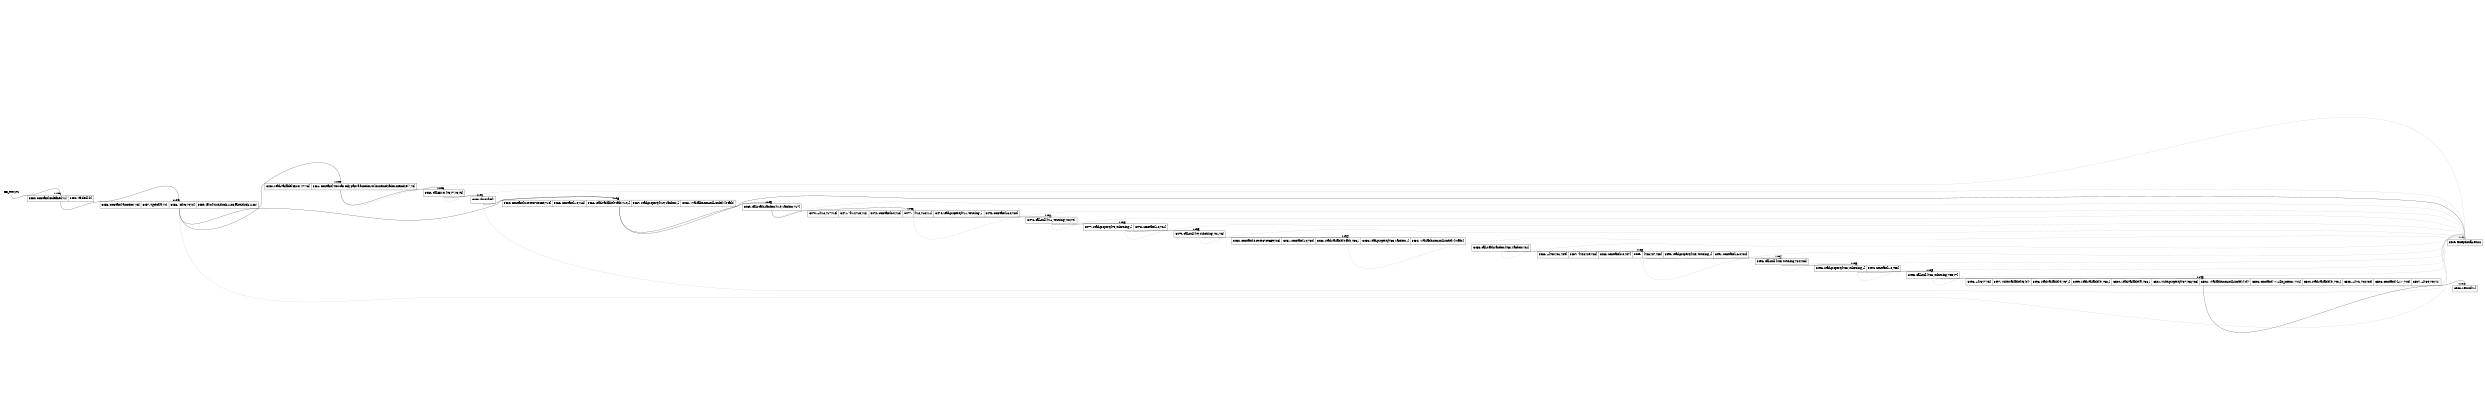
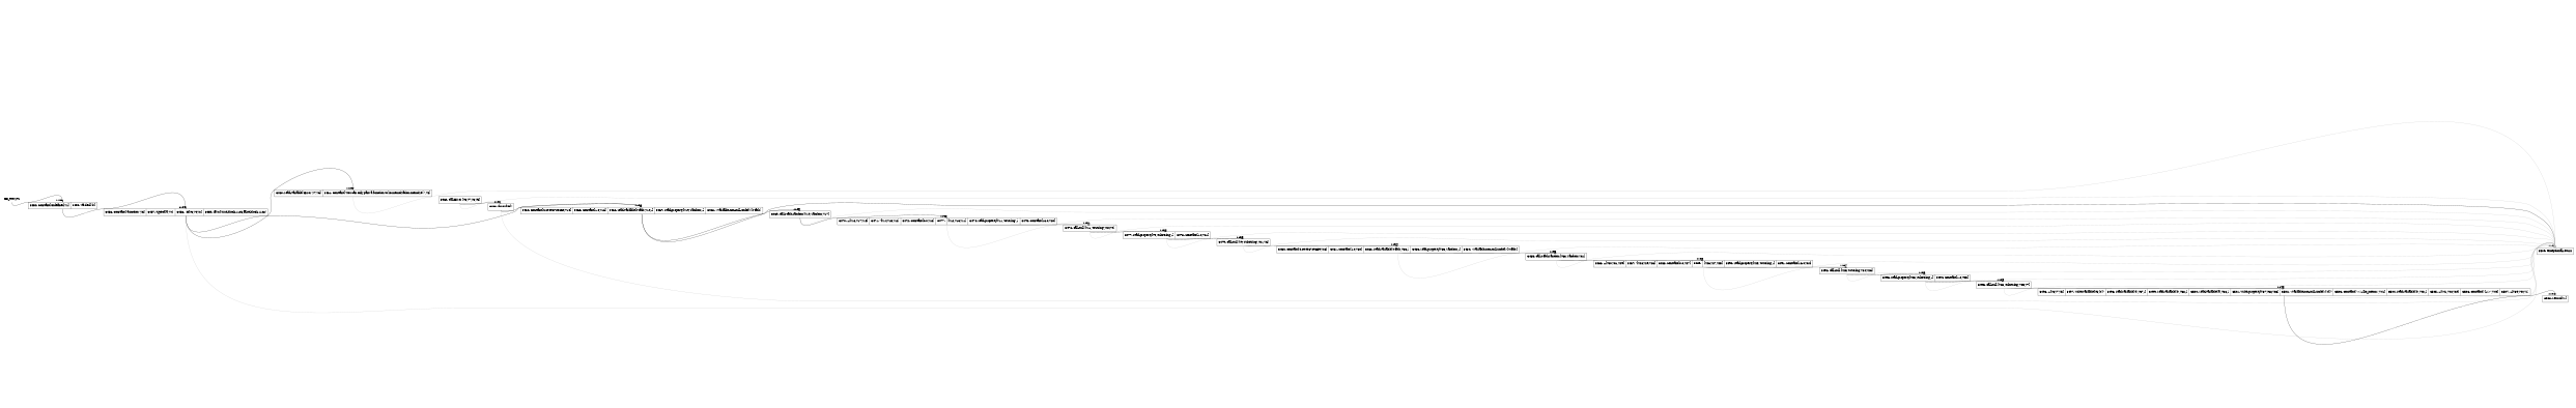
  digraph {
    rankdir=LR
    node [shape=record]
    edge [headport=n tailport=s]
    BB_entry91 [shape=none]
    n2 [label="{3454: constant[undefined,v1]|3455: vardecl['b']}"]
    n3 [label="{3456: constant[\"function\",v3]|3457: typeof['a',v4]|3458: !=[v3,v4,v2]|3459: if[v2](true-block:1125,false-block:1128)}"]
    n4 [label="{3460: read-variable['Error',v7,v6]|3461: constant[\"You can only pass a function to ko.memoization.memoize()\",v8]}"]
    n5 [label="{3464: constant[4.294967296E9,v14]|3465: constant[1.0,v16]|3466: read-variable['Math',v19,-]|3467: read-property[v19,'random',-]|3468: \<variable-non-null-undef\>['Math']}"]
    n6 [label="{3509: exceptional-return}"]
    n7 [label="{3462: call-Error [v6,v7,v8,v5]}"]
    n8 [label="{3469: call-Math.random [v19,'random',v17]}"]
    n9 [label="{3463: throw[v5]*}"]
    n10 [label="{3470: +[v16,v17,v15]|3471: *[v14,v15,v12]|3472: constant[0.0,v13]|3477: |[v12,v13,v11]|3474: read-property[v11,'toString',-]|3475: constant[16.0,v20]}"]
    n11 [label="{3476: call-null [v11,'toString',v20,v9]}"]
    n12 [label="{3477: read-property[v9,'substring',-]|3478: constant[1.0,v21]}"]
    n13 [label="{3479: call-null [v9,'substring',v21,v6]}"]
    n14 [label="{3480: constant[4.294967296E9,v28]|3481: constant[1.0,v30]|3482: read-variable['Math',v33,-]|3483: read-property[v33,'random',-]|3484: \<variable-non-null-undef\>['Math']}"]
    n15 [label="{3485: call-Math.random [v33,'random',v31]}"]
    n16 [label="{3486: +[v30,v31,v29]|3487: *[v28,v29,v26]|3488: constant[0.0,v27]|3489: |[v26,v27,v25]|3490: read-property[v25,'toString',-]|3491: constant[16.0,v34]}"]
    n17 [label="{3492: call-null [v25,'toString',v34,v23]}"]
    n18 [label="{3493: read-property[v23,'substring',-]|3494: constant[1.0,v35]}"]
    n19 [label="{3495: call-null [v23,'substring',v35,v7]}"]
    n20 [label="{3496: +[v6,v7,v5]|3497: write-variable[v5,'b']*|3498: read-variable['d',v37,-]|3499: read-variable['b',v38,-]|3500: read-variable['a',v36,-]|3501: write-property[v37,v38,v36]|3502: \<variable-non-null-undef\>['d']*|3503: constant[\"\\\<!--[ko_memo:\",v41]|3504: read-variable['b',v42,-]|3505: +[v41,v42,v39]|3506: constant[\"]--\\\>\",v40]|3507: +[v39,v40,v1]}"]
    n21 [label="{3508: return[v1]}"]
    BB_entry91 -> n2 [headlabel="    1123"]
    n2 -> n3 [headlabel="      1124"]
    n3 -> n4 [headlabel="      1125"]
    n3 -> n5 [headlabel="      1128"]
    n3 -> n6 [color=gray headlabel="      1142"]
    n4 -> n6 [color=gray]
-   n4 -> n7 [headlabel="      1126"]
    n5 -> n6 [color=black]
    n5 -> n8 [headlabel="      1129"]
    n7 -> n6 [color=gray]
    n7 -> n9 [headlabel="      1127"]
    n8 -> n6 [color=gray]
    n8 -> n10 [headlabel="      1130"]
    n9 -> n5
    n9 -> n6 [color=gray]
    n10 -> n6 [color=gray]
    n10 -> n11 [headlabel="      1131"]
    n11 -> n6 [color=gray]
    n11 -> n12 [headlabel="      1132"]
    n12 -> n6 [color=gray]
    n12 -> n13 [headlabel="      1133"]
    n13 -> n6 [color=gray]
    n13 -> n14 [headlabel="      1134"]
    n14 -> n6 [color=gray]
+   n14 -> n15 [headlabel="      1135"]
    n15 -> n6 [color=gray]
    n15 -> n16 [headlabel="      1136"]
    n16 -> n6 [color=gray]
    n16 -> n17 [headlabel="      1137"]
    n17 -> n6 [color=gray]
    n17 -> n18 [headlabel="      1138"]
    n18 -> n6 [color=gray]
    n18 -> n19 [headlabel="      1139"]
    n19 -> n6 [color=gray]
    n19 -> n20 [headlabel="      1140"]
    n20 -> n6 [color=gray]
    n20 -> n21 [headlabel="      1141"]
  }
